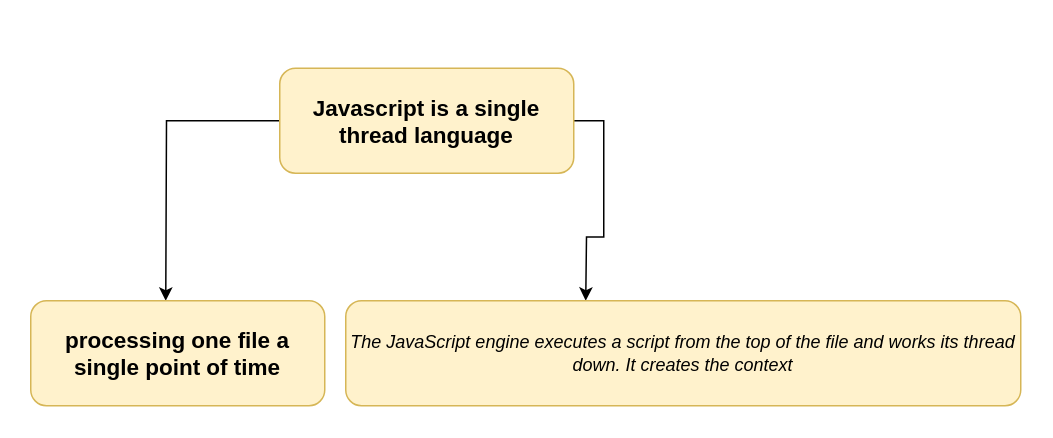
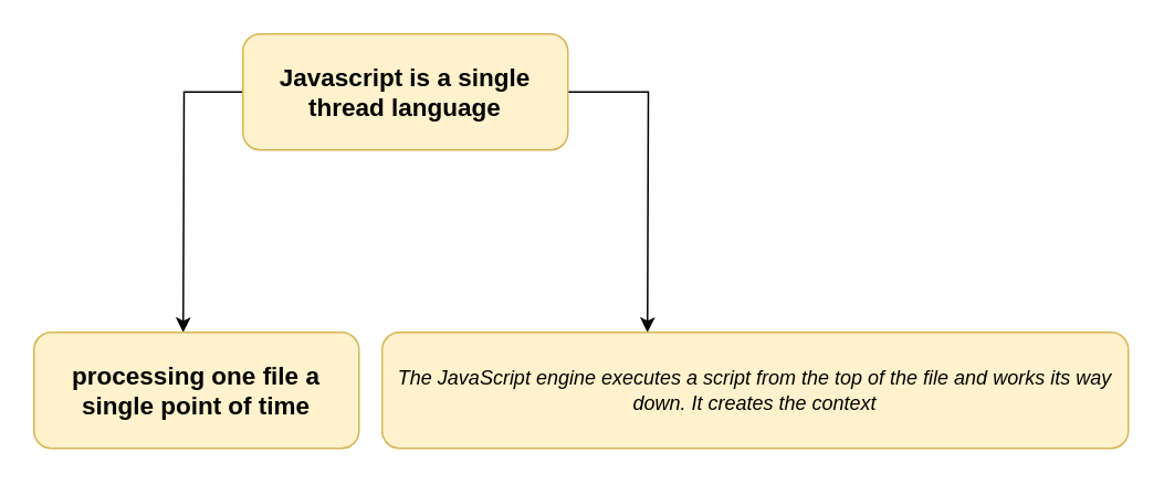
  <mxCell id="0" />
  <mxCell id="1" parent="0" />
  <mxCell id="2" style="edgeStyle=orthogonalEdgeStyle;rounded=0;orthogonalLoop=1;jettySize=auto;html=1;" parent="1" source="4" edge="1"><mxGeometry relative="1" as="geometry"><mxPoint x="110" y="200" as="targetPoint" /></mxGeometry></mxCell>
  <mxCell id="3" style="edgeStyle=orthogonalEdgeStyle;rounded=0;orthogonalLoop=1;jettySize=auto;html=1;" parent="1" source="4" edge="1"><mxGeometry relative="1" as="geometry"><mxPoint x="390" y="200" as="targetPoint" /></mxGeometry></mxCell>
- <mxCell id="4" value="&lt;font style=&quot;font-size: 15px;&quot;&gt;&lt;b&gt;Javascript is a single thread language&lt;/b&gt;&lt;/font&gt;" style="rounded=1;whiteSpace=wrap;html=1;fillColor=#fff2cc;strokeColor=#d6b656;" parent="1" vertex="1"><mxGeometry x="186" y="45" width="196" height="70" as="geometry" /></mxCell>
+ <mxCell id="4" value="&lt;font style=&quot;font-size: 15px;&quot;&gt;&lt;b&gt;Javascript is a single thread language&lt;/b&gt;&lt;/font&gt;" style="rounded=1;whiteSpace=wrap;html=1;fillColor=#fff2cc;strokeColor=#d6b656;" parent="1" vertex="1"><mxGeometry x="146" y="20" width="196" height="70" as="geometry" /></mxCell>
  <mxCell id="5" value="&lt;span style=&quot;font-size: 15px;&quot;&gt;&lt;b&gt;processing one file a single point of time&lt;/b&gt;&lt;/span&gt;" style="rounded=1;whiteSpace=wrap;html=1;fillColor=#fff2cc;strokeColor=#d6b656;" parent="1" vertex="1"><mxGeometry x="20" y="200" width="196" height="70" as="geometry" /></mxCell>
- <mxCell id="6" value="&lt;i&gt;The JavaScript engine executes a script from the top of the file and works its thread down. It creates the context&lt;/i&gt;" style="rounded=1;whiteSpace=wrap;html=1;fillColor=#fff2cc;strokeColor=#d6b656;align=center;" parent="1" vertex="1"><mxGeometry x="230" y="200" width="450" height="70" as="geometry" /></mxCell>
+ <mxCell id="6" value="&lt;i&gt;The JavaScript engine executes a script from the top of the file and works its way down. It creates the context&lt;/i&gt;" style="rounded=1;whiteSpace=wrap;html=1;fillColor=#fff2cc;strokeColor=#d6b656;align=center;" parent="1" vertex="1"><mxGeometry x="230" y="200" width="450" height="70" as="geometry" /></mxCell>
